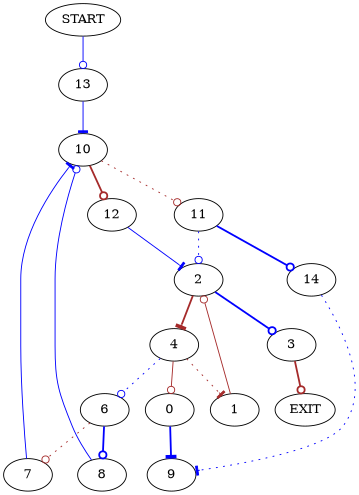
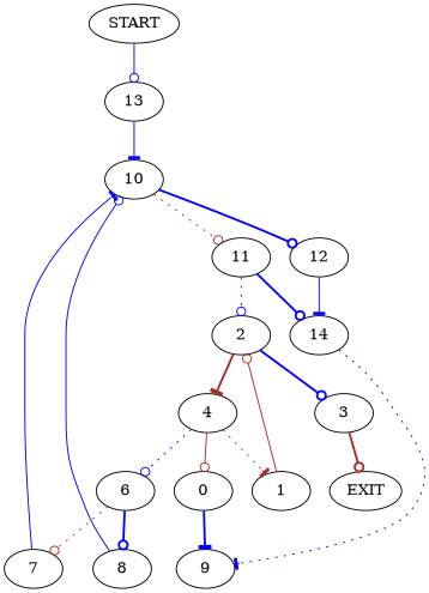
  digraph {
    edge [arrowhead=odot color=blue style=solid]
    n1 [label=START]
    13
    1
    2
    10
    n6 [label=EXIT]
    3
    4
    n9 [label=0]
    6
    9
    7
    8
    11
    12
    14
    n1 -> 13
    13 -> 10 [arrowhead=tee]
    1 -> 2 [color=brown]
    2 -> 3 [style=bold]
    2 -> 4 [arrowhead=tee color=brown style=bold]
    10 -> 11 [color=brown style=dotted]
-   10 -> 12 [color=brown style=bold]
+   10 -> 12 [style=bold]
    3 -> n6 [color=brown style=bold]
    4 -> 1 [arrowhead=tee color=brown style=dotted]
    4 -> n9 [color=brown]
    4 -> 6 [style=dotted]
    n9 -> 9 [arrowhead=tee style=bold]
    6 -> 7 [color=brown style=dotted]
    6 -> 8 [style=bold]
    7 -> 10 [arrowhead=tee]
    8 -> 10
    11 -> 2 [style=dotted]
    11 -> 14 [style=bold]
-   12 -> 2 [arrowhead=tee]
+   12 -> 14 [arrowhead=tee]
    14 -> 9 [arrowhead=tee style=dotted]
  }
